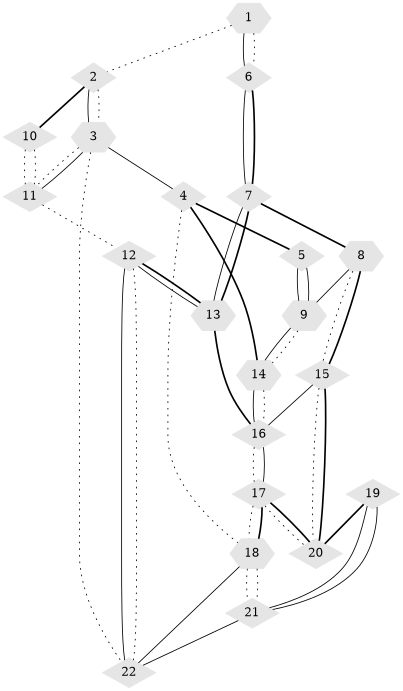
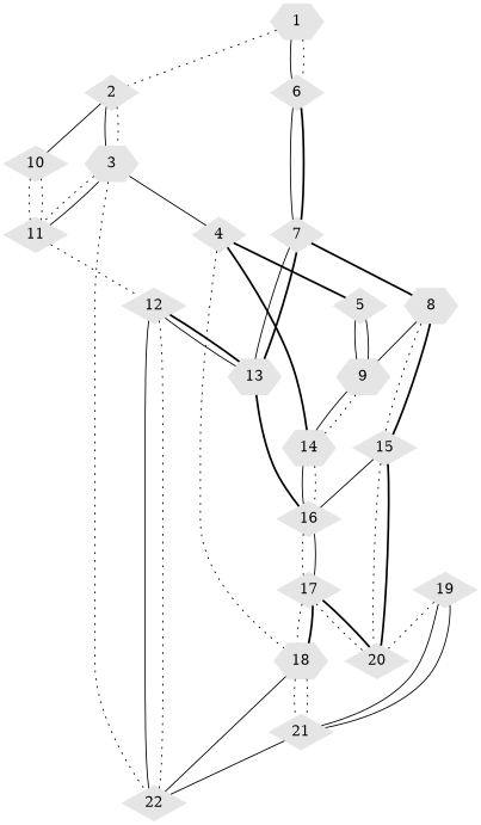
  graph {
    node [color=gray90 shape=diamond style=filled]
    edge [style=dotted]
    1 [shape=hexagon]
    2
    6
    3 [shape=hexagon]
    10
    7
    4
    11
    22
    5
    14 [shape=hexagon]
    18 [shape=hexagon]
    12
    9 [shape=hexagon]
    16
    21
    8 [shape=hexagon]
    13 [shape=hexagon]
    15
    20
    19
    17
    1 -- 2
    1 -- 6 [style=solid]
    1 -- 6
    2 -- 3 [style=solid]
    2 -- 3
-   2 -- 10 [style=bold]
+   2 -- 10 [style=solid]
    6 -- 7 [style=solid]
    6 -- 7 [style=bold]
    3 -- 4 [style=solid]
    3 -- 11
    3 -- 11 [style=solid]
    3 -- 22
    10 -- 11
    10 -- 11
    7 -- 8 [style=bold]
    7 -- 13 [style=solid]
    7 -- 13 [style=bold]
    4 -- 5 [style=bold]
    4 -- 14 [style=bold]
    4 -- 18
    11 -- 12
    5 -- 9 [style=solid]
    5 -- 9 [style=solid]
    14 -- 16 [style=solid]
    14 -- 16
    18 -- 22 [style=solid]
    18 -- 21
    18 -- 21
    12 -- 22 [style=solid]
    12 -- 22
    12 -- 13 [style=solid]
    12 -- 13 [style=bold]
    9 -- 14 [style=solid]
    9 -- 14
    16 -- 17
    16 -- 17 [style=solid]
    21 -- 22 [style=solid]
    8 -- 9 [style=solid]
    8 -- 15
    8 -- 15 [style=bold]
    13 -- 16 [style=bold]
    15 -- 16 [style=solid]
    15 -- 20
    15 -- 20 [style=bold]
    19 -- 21 [style=solid]
    19 -- 21 [style=solid]
-   19 -- 20 [style=bold]
+   19 -- 20
    17 -- 18
    17 -- 18 [style=bold]
    17 -- 20
    17 -- 20 [style=bold]
  }
